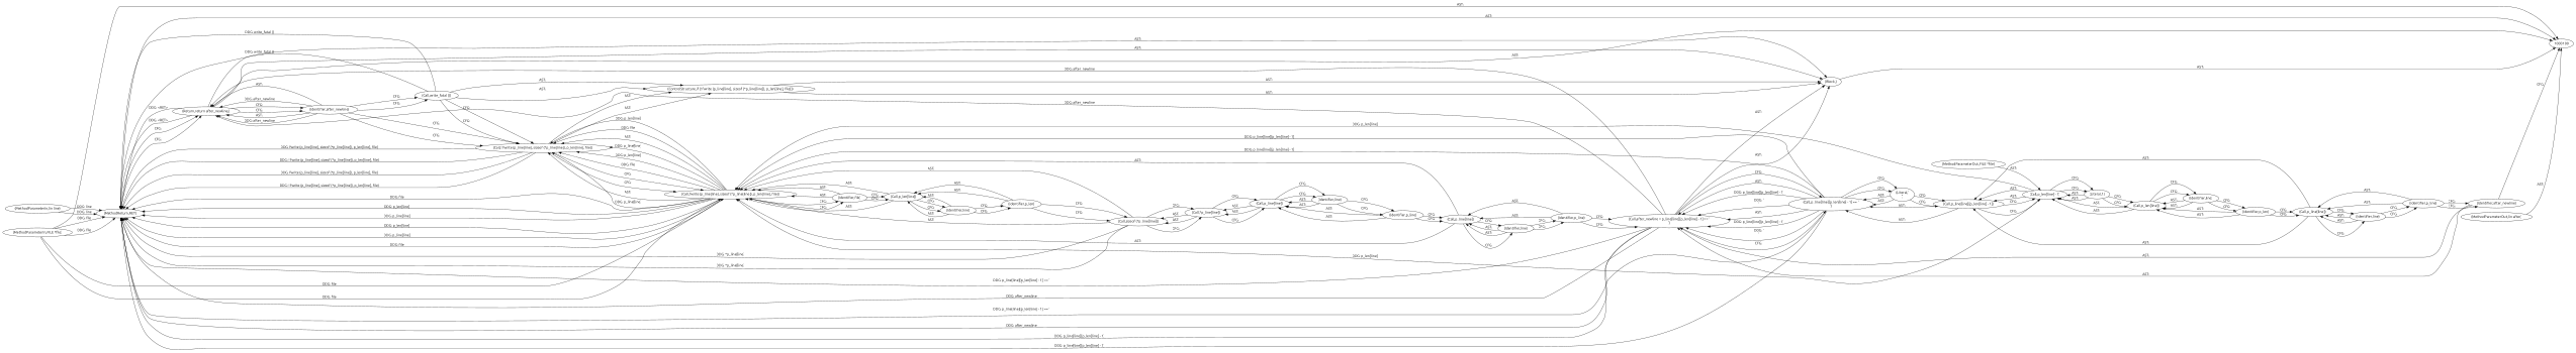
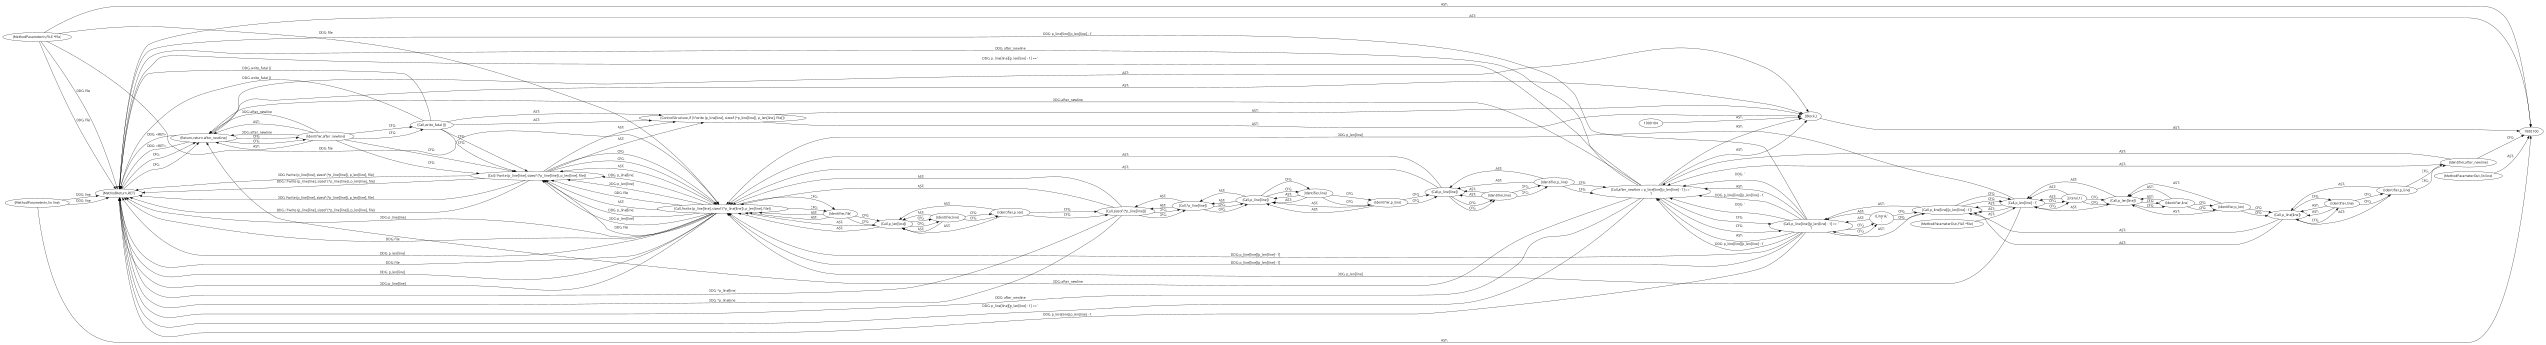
  digraph {
    fontname=Ubuntu
    rankdir=LR
    node [fontname=Ubuntu]
    edge [fontname=Ubuntu]
    n1 [label="(MethodReturn,RET)"]
    n2 [label="(Return,return after_newline;)"]
    1000100
    n4 [label="(Block,)"]
    n5 [label="(Identifier,after_newline)"]
    n6 [label="(MethodParameterIn,lin line)"]
-   n7 [label="(MethodParameterOut,lin after)"]
+   n7 [label="(MethodParameterOut,lin line)"]
    n8 [label="(MethodParameterIn,FILE *file)"]
    n9 [label="(Call,fwrite (p_line[line], sizeof (*p_line[line]), p_len[line], file))"]
    n10 [label="(Identifier,file)"]
    n11 [label="(Call,! fwrite (p_line[line], sizeof (*p_line[line]), p_len[line], file))"]
    n12 [label="(MethodParameterOut,FILE *file)"]
    n13 [label="(Call,p_len[line] - 1)"]
    n14 [label="(Call,p_line[line][p_len[line] - 1] == '\n')"]
    n15 [label="(Literal,'\n')"]
    n16 [label="(Call,after_newline = p_line[line][p_len[line] - 1] == '\n')"]
    n17 [label="(Call,p_line[line][p_len[line] - 1])"]
    n18 [label="(Literal,1)"]
    n19 [label="(Call,p_line[line])"]
    n20 [label="(Identifier,line)"]
    n21 [label="(Identifier,p_line)"]
    n22 [label="(Identifier,after_newline)"]
    n23 [label="(Call,p_len[line])"]
    n24 [label="(Identifier,line)"]
    n25 [label="(Identifier,p_len)"]
    n26 [label="(Call,p_line[line])"]
    n27 [label="(Identifier,line)"]
    n28 [label="(Identifier,p_line)"]
    n29 [label="(ControlStructure,if (! fwrite (p_line[line], sizeof (*p_line[line]), p_len[line], file)))"]
    n30 [label="(Call,sizeof (*p_line[line]))"]
    n31 [label="(Call,*p_line[line])"]
    n32 [label="(Call,p_line[line])"]
    n33 [label="(Identifier,line)"]
    n34 [label="(Identifier,p_line)"]
    n35 [label="(Call,p_len[line])"]
    n36 [label="(Identifier,line)"]
    n37 [label="(Identifier,p_len)"]
    n38 [label="(Call,write_fatal ())"]
+   1000104
    n1 -> n2 [label="CFG: "]
    n1 -> n2 [label="CFG: "]
    n1 -> 1000100 [label="AST: "]
    n2 -> n1 [label="DDG: <RET>"]
    n2 -> n1 [label="DDG: <RET>"]
    n2 -> n4 [label="AST: "]
    n2 -> n4 [label="AST: "]
    n2 -> n5 [label="CFG: "]
    n2 -> n5 [label="CFG: "]
    n4 -> 1000100 [label="AST: "]
    n5 -> n2 [label="AST: "]
    n5 -> n2 [label="DDG: after_newline"]
    n5 -> n2 [label="AST: "]
    n5 -> n2 [label="DDG: after_newline"]
    n5 -> n11 [label="CFG: "]
    n5 -> n11 [label="CFG: "]
    n5 -> n38 [label="CFG: "]
    n5 -> n38 [label="CFG: "]
    n6 -> n1 [label="DDG: line"]
    n6 -> n1 [label="DDG: line"]
-   n2 -> 1000100 [label="AST: "]
+   n6 -> 1000100 [label="AST: "]
    n7 -> 1000100 [label="AST: "]
    n8 -> n1 [label="DDG: file"]
    n8 -> n1 [label="DDG: file"]
    n8 -> 1000100 [label="AST: "]
    n8 -> n9 [label="DDG: file"]
    n8 -> n9 [label="DDG: file"]
    n9 -> n1 [label="DDG: file"]
    n9 -> n1 [label="DDG: p_len[line]"]
    n9 -> n1 [label="DDG: p_line[line]"]
    n9 -> n1 [label="DDG: file"]
    n9 -> n1 [label="DDG: p_len[line]"]
    n9 -> n1 [label="DDG: p_line[line]"]
    n9 -> n10 [label="CFG: "]
    n9 -> n10 [label="CFG: "]
    n9 -> n11 [label="AST: "]
    n9 -> n11 [label="DDG: p_line[line]"]
    n9 -> n11 [label="DDG: p_len[line]"]
    n9 -> n11 [label="DDG: file"]
    n9 -> n11 [label="AST: "]
    n9 -> n11 [label="DDG: p_line[line]"]
    n9 -> n11 [label="DDG: p_len[line]"]
    n9 -> n11 [label="DDG: file"]
    n10 -> n9 [label="AST: "]
    n10 -> n9 [label="AST: "]
    n10 -> n35 [label="CFG: "]
    n10 -> n35 [label="CFG: "]
    n11 -> n1 [label="DDG: ! fwrite (p_line[line], sizeof (*p_line[line]), p_len[line], file)"]
    n11 -> n1 [label="DDG: fwrite (p_line[line], sizeof (*p_line[line]), p_len[line], file)"]
    n11 -> n1 [label="DDG: ! fwrite (p_line[line], sizeof (*p_line[line]), p_len[line], file)"]
    n11 -> n1 [label="DDG: fwrite (p_line[line], sizeof (*p_line[line]), p_len[line], file)"]
    n11 -> n9 [label="CFG: "]
    n11 -> n9 [label="CFG: "]
    n11 -> n29 [label="AST: "]
    n11 -> n29 [label="AST: "]
    n12 -> n13 [label="AST: "]
    n13 -> n9 [label="DDG: p_len[line]"]
    n13 -> n9 [label="DDG: p_len[line]"]
    n13 -> n17 [label="AST: "]
    n13 -> n17 [label="AST: "]
    n13 -> n18 [label="CFG: "]
    n13 -> n18 [label="CFG: "]
    n14 -> n1 [label="DDG: p_line[line][p_len[line] - 1]"]
    n14 -> n1 [label="DDG: p_line[line][p_len[line] - 1]"]
    n14 -> n9 [label="DDG: p_line[line][p_len[line] - 1]"]
    n14 -> n9 [label="DDG: p_line[line][p_len[line] - 1]"]
    n14 -> n15 [label="CFG: "]
    n14 -> n15 [label="CFG: "]
    n14 -> n16 [label="AST: "]
    n14 -> n16 [label="DDG: p_line[line][p_len[line] - 1]"]
    n14 -> n16 [label="DDG: '\n'"]
    n14 -> n16 [label="AST: "]
    n14 -> n16 [label="DDG: p_line[line][p_len[line] - 1]"]
    n14 -> n16 [label="DDG: '\n'"]
    n15 -> n14 [label="AST: "]
    n15 -> n14 [label="AST: "]
    n15 -> n17 [label="CFG: "]
    n15 -> n17 [label="CFG: "]
    n16 -> n1 [label="DDG: p_line[line][p_len[line] - 1] == '\n'"]
    n16 -> n1 [label="DDG: after_newline"]
    n16 -> n1 [label="DDG: p_line[line][p_len[line] - 1] == '\n'"]
    n16 -> n1 [label="DDG: after_newline"]
    n16 -> n2 [label="DDG: after_newline"]
    n16 -> n2 [label="DDG: after_newline"]
    n16 -> n4 [label="AST: "]
    n16 -> n4 [label="AST: "]
    n16 -> n14 [label="CFG: "]
    n16 -> n14 [label="CFG: "]
    n17 -> n13 [label="CFG: "]
    n17 -> n13 [label="CFG: "]
    n17 -> n14 [label="AST: "]
    n17 -> n14 [label="AST: "]
    n18 -> n13 [label="AST: "]
    n18 -> n13 [label="AST: "]
    n18 -> n23 [label="CFG: "]
    n18 -> n23 [label="CFG: "]
    n19 -> n17 [label="AST: "]
    n19 -> n17 [label="AST: "]
    n19 -> n20 [label="CFG: "]
    n19 -> n20 [label="CFG: "]
    n20 -> n19 [label="AST: "]
    n20 -> n19 [label="AST: "]
    n20 -> n21 [label="CFG: "]
    n20 -> n21 [label="CFG: "]
    n21 -> n19 [label="AST: "]
    n21 -> n19 [label="AST: "]
    n21 -> n22 [label="CFG: "]
    n21 -> n22 [label="CFG: "]
    n22 -> 1000100 [label="CFG: "]
    n22 -> n16 [label="AST: "]
    n22 -> n16 [label="AST: "]
    n23 -> n13 [label="AST: "]
    n23 -> n13 [label="AST: "]
    n23 -> n24 [label="CFG: "]
    n23 -> n24 [label="CFG: "]
    n24 -> n23 [label="AST: "]
    n24 -> n23 [label="AST: "]
    n24 -> n25 [label="CFG: "]
    n24 -> n25 [label="CFG: "]
    n25 -> n19 [label="CFG: "]
    n25 -> n19 [label="CFG: "]
    n25 -> n23 [label="AST: "]
    n25 -> n23 [label="AST: "]
    n26 -> n9 [label="AST: "]
    n26 -> n9 [label="AST: "]
    n26 -> n27 [label="CFG: "]
    n26 -> n27 [label="CFG: "]
    n27 -> n26 [label="AST: "]
    n27 -> n26 [label="AST: "]
    n27 -> n28 [label="CFG: "]
    n27 -> n28 [label="CFG: "]
    n28 -> n16 [label="CFG: "]
    n28 -> n16 [label="CFG: "]
    n28 -> n26 [label="AST: "]
    n28 -> n26 [label="AST: "]
    n29 -> n4 [label="AST: "]
    n29 -> n4 [label="AST: "]
    n30 -> n1 [label="DDG: *p_line[line]"]
    n30 -> n1 [label="DDG: *p_line[line]"]
    n30 -> n9 [label="AST: "]
    n30 -> n9 [label="AST: "]
    n30 -> n31 [label="CFG: "]
    n30 -> n31 [label="CFG: "]
    n31 -> n30 [label="AST: "]
    n31 -> n30 [label="AST: "]
    n31 -> n32 [label="CFG: "]
    n31 -> n32 [label="CFG: "]
    n32 -> n31 [label="AST: "]
    n32 -> n31 [label="AST: "]
    n32 -> n33 [label="CFG: "]
    n32 -> n33 [label="CFG: "]
    n33 -> n32 [label="AST: "]
    n33 -> n32 [label="AST: "]
    n33 -> n34 [label="CFG: "]
    n33 -> n34 [label="CFG: "]
    n34 -> n26 [label="CFG: "]
    n34 -> n26 [label="CFG: "]
    n34 -> n32 [label="AST: "]
    n34 -> n32 [label="AST: "]
    n35 -> n9 [label="AST: "]
    n35 -> n9 [label="AST: "]
    n35 -> n36 [label="CFG: "]
    n35 -> n36 [label="CFG: "]
    n36 -> n35 [label="AST: "]
    n36 -> n35 [label="AST: "]
    n36 -> n37 [label="CFG: "]
    n36 -> n37 [label="CFG: "]
    n37 -> n30 [label="CFG: "]
    n37 -> n30 [label="CFG: "]
    n37 -> n35 [label="AST: "]
    n37 -> n35 [label="AST: "]
    n38 -> n1 [label="DDG: write_fatal ()"]
    n38 -> n1 [label="DDG: write_fatal ()"]
    n38 -> n11 [label="CFG: "]
    n38 -> n11 [label="CFG: "]
    n38 -> n29 [label="AST: "]
    n38 -> n29 [label="AST: "]
+   1000104 -> n4 [label="AST: "]
  }
